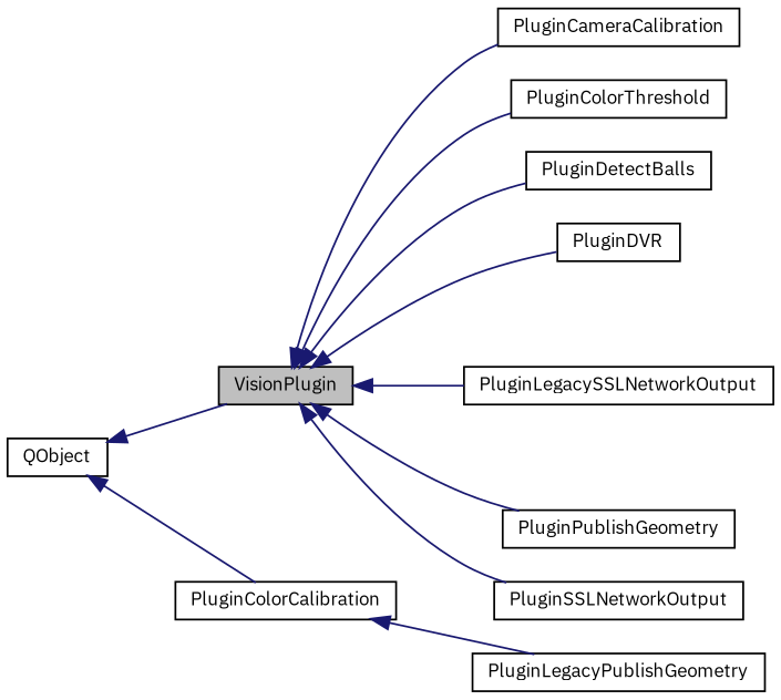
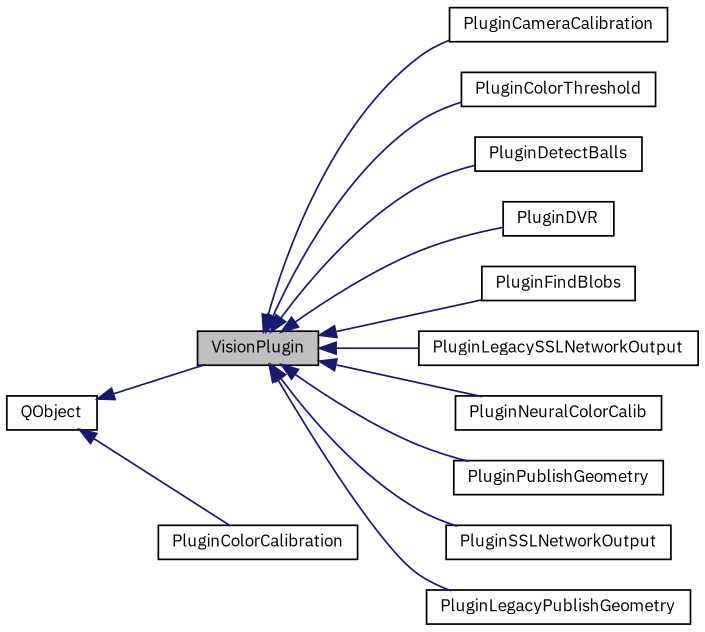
  digraph {
    fontname="IBM Plex Sans"
    rankdir=LR
    node [color=black fillcolor=white fontname="IBM Plex Sans" fontsize=10 shape=record style=filled]
    edge [color=midnightblue dir=back fontname="IBM Plex Sans" fontsize=10 labelfontname=Helvetica labelfontsize=10 style=solid]
    n1 [fillcolor=grey75 fontcolor=black height=0.2 label=VisionPlugin width=0.4]
    n2 [height=0.2 label=PluginCameraCalibration width=0.4]
    n3 [height=0.2 label=PluginColorThreshold width=0.4]
    n4 [height=0.2 label=PluginDetectBalls width=0.4]
    n5 [height=0.2 label=PluginDVR width=0.4]
+   n6 [height=0.2 label=PluginFindBlobs width=0.4]
    n7 [height=0.2 label=PluginLegacyPublishGeometry width=0.4]
    n8 [height=0.2 label=PluginLegacySSLNetworkOutput width=0.4]
+   n9 [height=0.2 label=PluginNeuralColorCalib width=0.4]
    n10 [height=0.2 label=PluginPublishGeometry width=0.4]
    n11 [height=0.2 label=PluginSSLNetworkOutput width=0.4]
    n12 [height=0.2 label=PluginColorCalibration width=0.4]
    n13 [height=0.2 label=QObject width=0.4]
    n1 -> n2
    n1 -> n3
    n1 -> n4
    n1 -> n5
-   n12 -> n7
+   n1 -> n6
+   n1 -> n7
    n1 -> n8
+   n1 -> n9
    n1 -> n10
    n1 -> n11
    n13 -> n1
    n13 -> n12
  }
